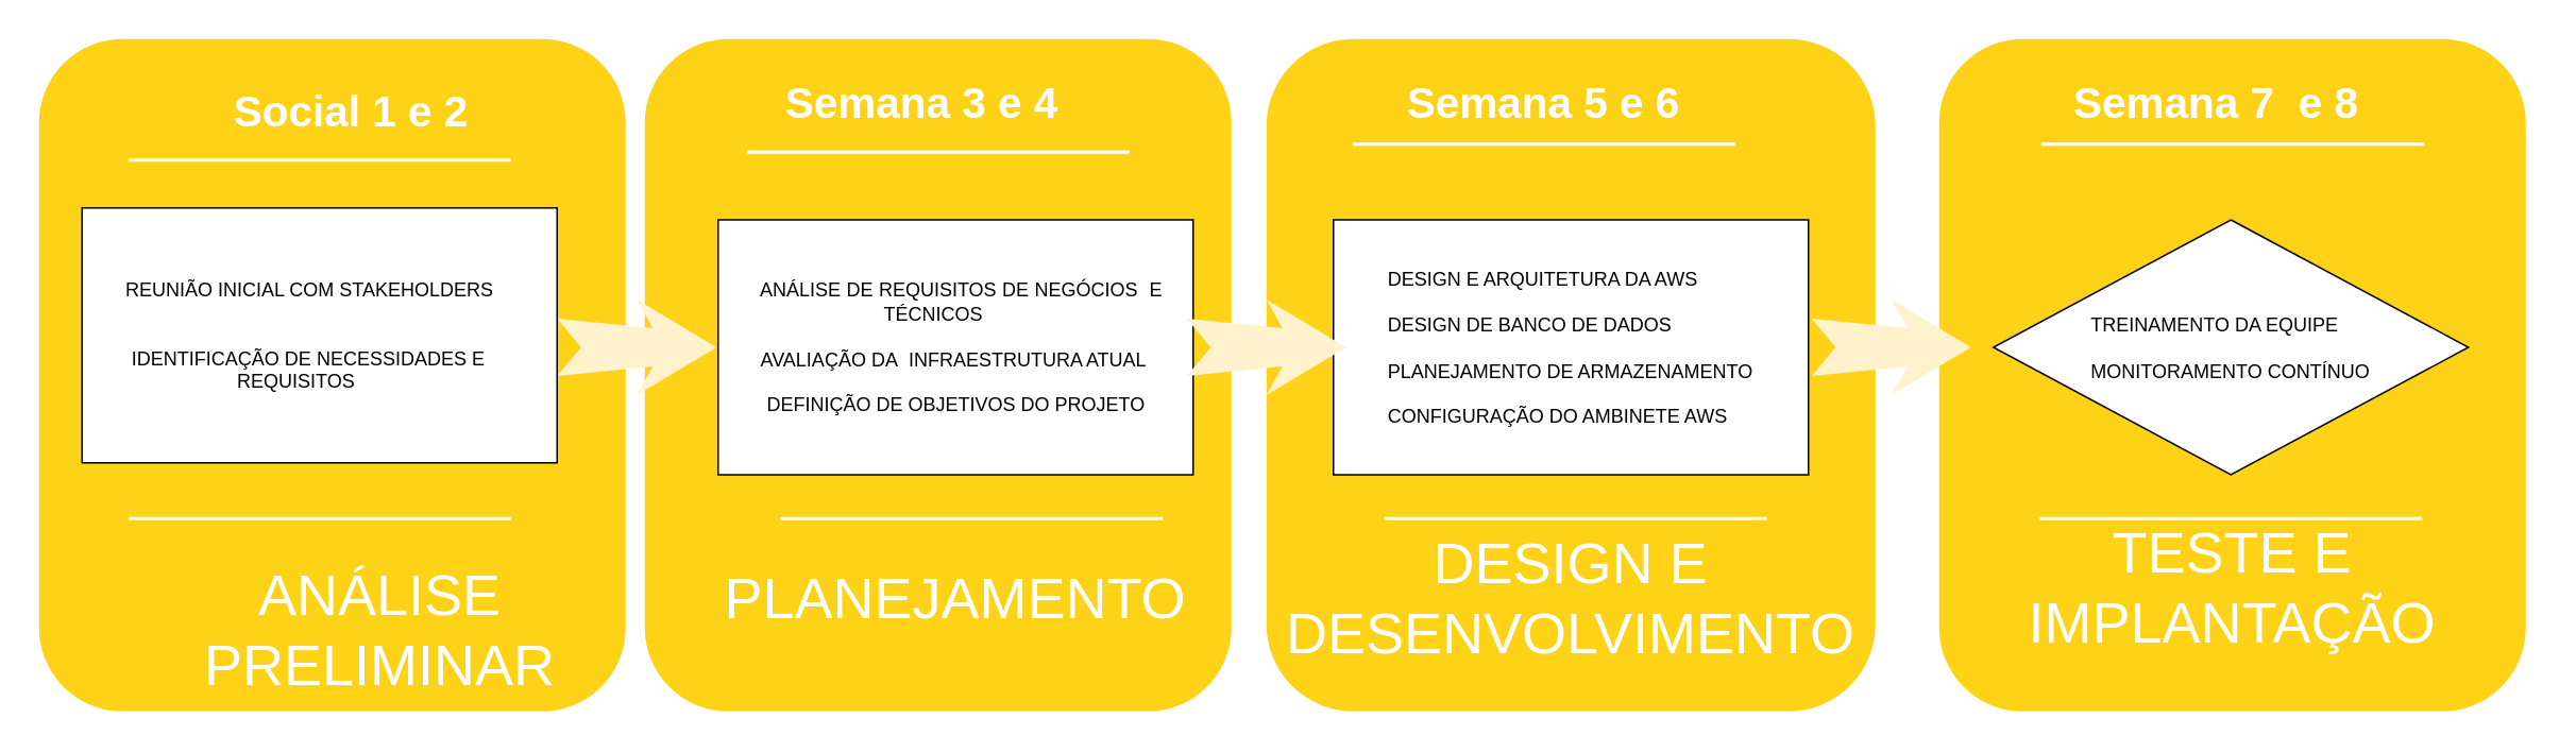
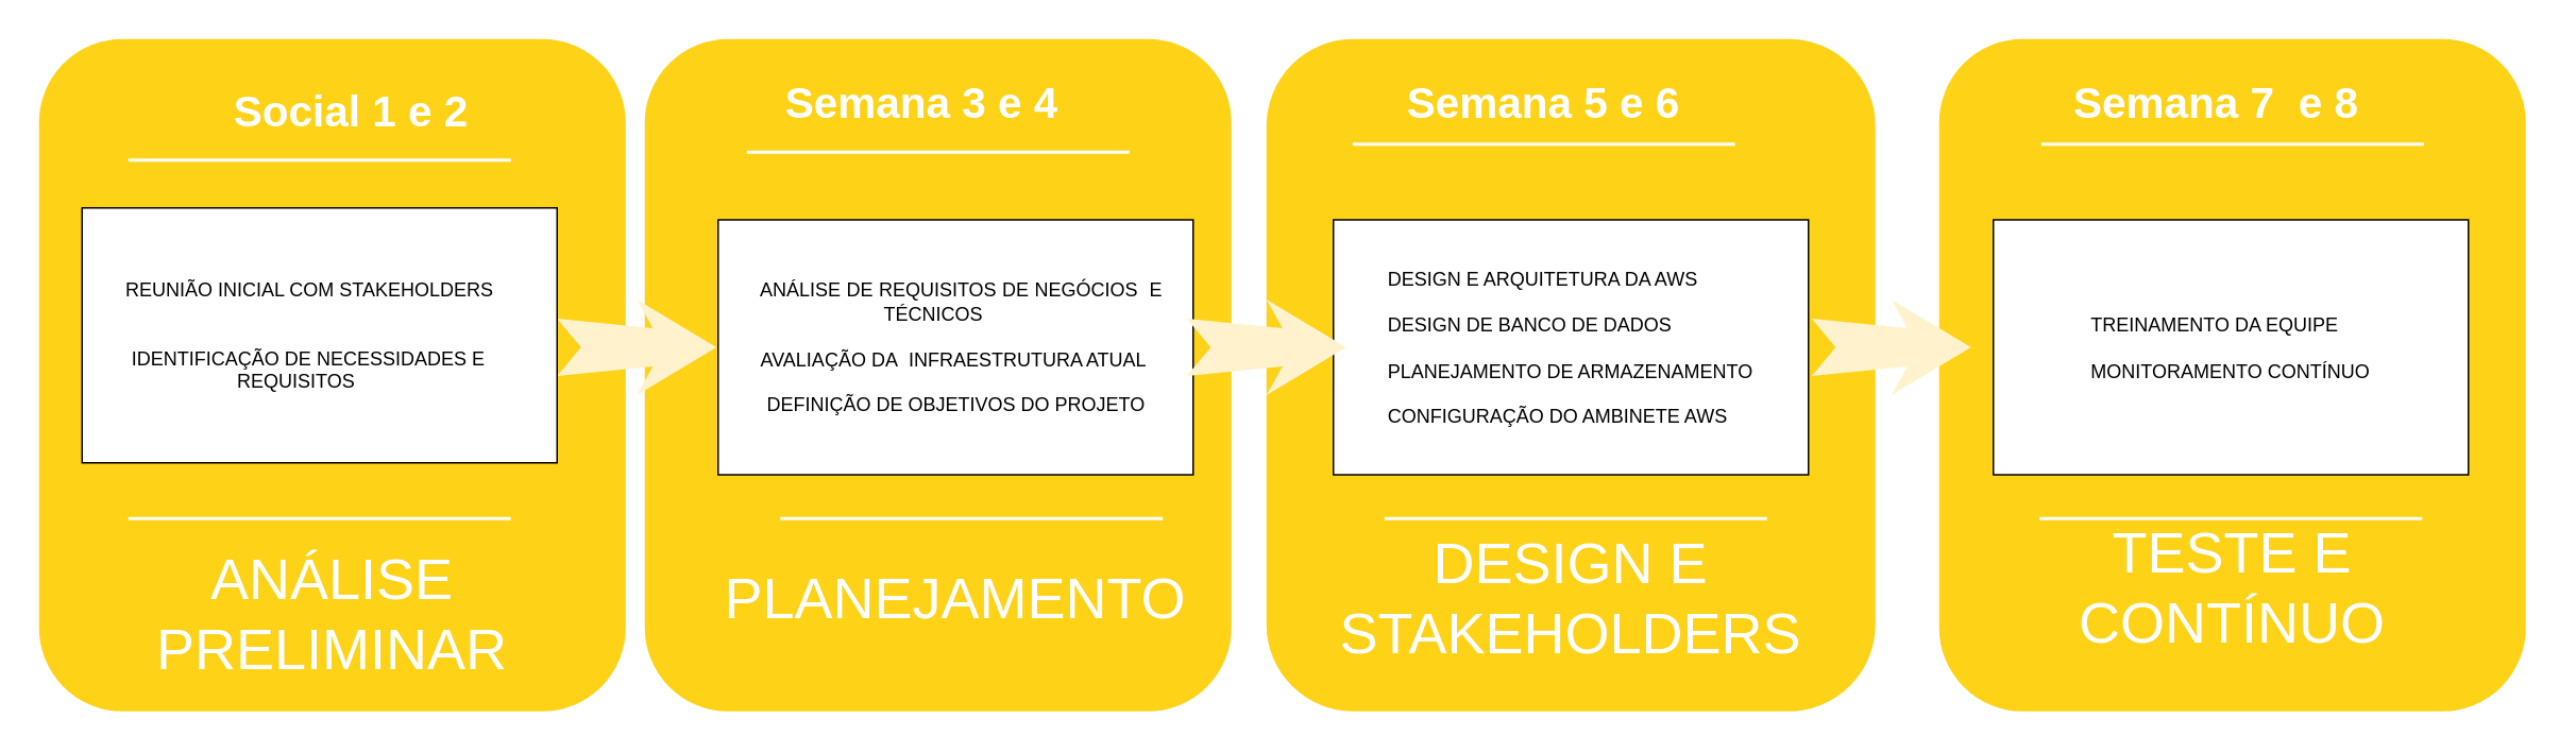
  <mxCell id="0" />
  <mxCell id="1" parent="0" />
  <mxCell id="2" value="" style="whiteSpace=wrap;html=1;rounded=1;shadow=0;strokeWidth=8;fontSize=20;align=center;fillColor=#FED217;strokeColor=#FFFFFF;" vertex="1" parent="1"><mxGeometry x="20" y="20" width="376" height="430" as="geometry" /></mxCell>
  <mxCell id="3" value="Social 1 e 2" style="text;html=1;strokeColor=none;fillColor=none;align=center;verticalAlign=middle;whiteSpace=wrap;rounded=0;shadow=0;fontSize=27;fontColor=#FFFFFF;fontStyle=1" vertex="1" parent="1"><mxGeometry x="80" y="40" width="280" height="60" as="geometry" /></mxCell>
  <mxCell id="4" value="" style="line;strokeWidth=2;html=1;rounded=0;shadow=0;fontSize=27;align=center;fillColor=none;strokeColor=#FFFFFF;" vertex="1" parent="1"><mxGeometry x="80" y="95" width="240" height="10" as="geometry" /></mxCell>
  <mxCell id="5" value="" style="line;strokeWidth=2;html=1;rounded=0;shadow=0;fontSize=27;align=center;fillColor=none;strokeColor=#FFFFFF;" vertex="1" parent="1"><mxGeometry x="80" y="320" width="240" height="10" as="geometry" /></mxCell>
  <mxCell id="6" value="Semana 3 e 4" style="text;html=1;strokeColor=none;fillColor=none;align=center;verticalAlign=middle;whiteSpace=wrap;rounded=0;shadow=0;fontSize=27;fontColor=#FFFFFF;fontStyle=1" vertex="1" parent="1"><mxGeometry x="416" y="40" width="280" height="60" as="geometry" /></mxCell>
  <mxCell id="7" value="Semana 5 e 6" style="text;html=1;strokeColor=none;fillColor=none;align=center;verticalAlign=middle;whiteSpace=wrap;rounded=0;shadow=0;fontSize=27;fontColor=#FFFFFF;fontStyle=1" vertex="1" parent="1"><mxGeometry x="696" y="40" width="280" height="60" as="geometry" /></mxCell>
  <mxCell id="8" value="Email&lt;div&gt;Signals&lt;/div&gt;&lt;div&gt;Workflows&lt;/div&gt;" style="text;html=1;strokeColor=none;fillColor=none;align=center;verticalAlign=middle;whiteSpace=wrap;rounded=0;shadow=0;fontSize=14;fontColor=#FFFFFF;" vertex="1" parent="1"><mxGeometry x="696" y="340" width="280" height="90" as="geometry" /></mxCell>
  <mxCell id="9" value="" style="line;strokeWidth=2;html=1;rounded=0;shadow=0;fontSize=27;align=center;fillColor=none;strokeColor=#FFFFFF;" vertex="1" parent="1"><mxGeometry x="716" y="100" width="240" height="10" as="geometry" /></mxCell>
  <mxCell id="10" value="" style="line;strokeWidth=2;html=1;rounded=0;shadow=0;fontSize=27;align=center;fillColor=none;strokeColor=#FFFFFF;" vertex="1" parent="1"><mxGeometry x="716" y="320" width="240" height="10" as="geometry" /></mxCell>
  <mxCell id="11" value="Semana 7 e 8&amp;nbsp;" style="text;html=1;strokeColor=none;fillColor=none;align=center;verticalAlign=middle;whiteSpace=wrap;rounded=0;shadow=0;fontSize=27;fontColor=#FFFFFF;fontStyle=1" vertex="1" parent="1"><mxGeometry x="976" y="40" width="280" height="60" as="geometry" /></mxCell>
  <mxCell id="12" value="Events&lt;div&gt;Social Inbox&lt;/div&gt;&lt;div&gt;Smart Content&lt;/div&gt;" style="text;html=1;strokeColor=none;fillColor=none;align=center;verticalAlign=middle;whiteSpace=wrap;rounded=0;shadow=0;fontSize=14;fontColor=#FFFFFF;" vertex="1" parent="1"><mxGeometry x="976" y="340" width="280" height="90" as="geometry" /></mxCell>
  <mxCell id="13" value="" style="line;strokeWidth=2;html=1;rounded=0;shadow=0;fontSize=27;align=center;fillColor=none;strokeColor=#FFFFFF;" vertex="1" parent="1"><mxGeometry x="996" y="100" width="240" height="10" as="geometry" /></mxCell>
  <mxCell id="14" value="" style="line;strokeWidth=2;html=1;rounded=0;shadow=0;fontSize=27;align=center;fillColor=none;strokeColor=#FFFFFF;" vertex="1" parent="1"><mxGeometry x="996" y="320" width="240" height="10" as="geometry" /></mxCell>
  <mxCell id="15" value="" style="line;strokeWidth=2;html=1;rounded=0;shadow=0;fontSize=27;align=center;fillColor=none;strokeColor=#FFFFFF;" vertex="1" parent="1"><mxGeometry x="1280" y="100" width="240" height="10" as="geometry" /></mxCell>
  <mxCell id="16" value="" style="line;strokeWidth=2;html=1;rounded=0;shadow=0;fontSize=27;align=center;fillColor=none;strokeColor=#FFFFFF;" vertex="1" parent="1"><mxGeometry x="1354" y="303" width="240" height="10" as="geometry" /></mxCell>
  <mxCell id="17" value="Semana 9 e 10" style="text;html=1;strokeColor=none;fillColor=none;align=center;verticalAlign=middle;whiteSpace=wrap;rounded=0;shadow=0;fontSize=27;fontColor=#FFFFFF;fontStyle=1" vertex="1" parent="1"><mxGeometry x="1240" y="40" width="280" height="60" as="geometry" /></mxCell>
  <mxCell id="18" value="&lt;h2&gt;&lt;font style=&quot;font-size: 36px;&quot;&gt;Planejamento&lt;/font&gt;&lt;/h2&gt;" style="text;html=1;strokeColor=none;fillColor=none;align=center;verticalAlign=middle;whiteSpace=wrap;rounded=0;shadow=0;fontSize=14;fontColor=#FFFFFF;" vertex="1" parent="1"><mxGeometry x="417" y="340" width="280" height="90" as="geometry" /></mxCell>
  <mxCell id="19" value="" style="whiteSpace=wrap;html=1;rounded=1;shadow=0;strokeWidth=8;fontSize=20;align=center;fillColor=#FED217;strokeColor=#FFFFFF;" vertex="1" parent="1"><mxGeometry x="400" y="20" width="376" height="430" as="geometry" /></mxCell>
  <mxCell id="20" value="Semana 3 e 4" style="text;html=1;strokeColor=none;fillColor=none;align=center;verticalAlign=middle;whiteSpace=wrap;rounded=0;shadow=0;fontSize=27;fontColor=#FFFFFF;fontStyle=1" vertex="1" parent="1"><mxGeometry x="438" y="35" width="280" height="60" as="geometry" /></mxCell>
  <mxCell id="21" value="&lt;font style=&quot;font-size: 36px;&quot;&gt;PLANEJAMENTO&lt;/font&gt;" style="text;html=1;strokeColor=none;fillColor=none;align=center;verticalAlign=middle;whiteSpace=wrap;rounded=0;shadow=0;fontSize=14;fontColor=#FFFFFF;" vertex="1" parent="1"><mxGeometry x="460" y="330" width="278" height="90" as="geometry" /></mxCell>
  <mxCell id="22" value="" style="whiteSpace=wrap;html=1;rounded=1;shadow=0;strokeWidth=8;fontSize=20;align=center;fillColor=#FED217;strokeColor=#FFFFFF;" vertex="1" parent="1"><mxGeometry x="790" y="20" width="390" height="430" as="geometry" /></mxCell>
  <mxCell id="23" value="Semana 5 e 6" style="text;html=1;strokeColor=none;fillColor=none;align=center;verticalAlign=middle;whiteSpace=wrap;rounded=0;shadow=0;fontSize=27;fontColor=#FFFFFF;fontStyle=1" vertex="1" parent="1"><mxGeometry x="828" y="35" width="280" height="60" as="geometry" /></mxCell>
- <mxCell id="24" value="&lt;font style=&quot;font-size: 36px;&quot;&gt;DESIGN E DESENVOLVIMENTO&lt;/font&gt;" style="text;html=1;strokeColor=none;fillColor=none;align=center;verticalAlign=middle;whiteSpace=wrap;rounded=0;shadow=0;fontSize=14;fontColor=#FFFFFF;" vertex="1" parent="1"><mxGeometry x="844" y="330" width="282" height="90" as="geometry" /></mxCell>
+ <mxCell id="24" value="&lt;font style=&quot;font-size: 36px;&quot;&gt;DESIGN E STAKEHOLDERS&lt;/font&gt;" style="text;html=1;strokeColor=none;fillColor=none;align=center;verticalAlign=middle;whiteSpace=wrap;rounded=0;shadow=0;fontSize=14;fontColor=#FFFFFF;" vertex="1" parent="1"><mxGeometry x="844" y="330" width="282" height="90" as="geometry" /></mxCell>
  <mxCell id="25" value="" style="html=1;shadow=0;dashed=0;align=center;verticalAlign=middle;shape=mxgraph.arrows2.stylisedArrow;dy=0.6;dx=40;notch=15;feather=0.4;rounded=0;strokeWidth=1;fontSize=27;strokeColor=none;fillColor=#fff2cc;" vertex="1" parent="1"><mxGeometry x="349" y="187.5" width="100" height="60" as="geometry" /></mxCell>
  <mxCell id="26" value="&lt;div style=&quot;text-align: justify;&quot;&gt;&amp;nbsp; &amp;nbsp; &amp;nbsp; &amp;nbsp; REUNIÃO INICIAL COM STAKEHOLDERS&lt;/div&gt;&lt;div style=&quot;text-align: justify;&quot;&gt;&lt;br&gt;&lt;/div&gt;&lt;div style=&quot;text-align: justify;&quot;&gt;&lt;br&gt;&lt;/div&gt;&lt;div style=&quot;text-align: justify;&quot;&gt;&amp;nbsp; &amp;nbsp; &amp;nbsp; &amp;nbsp; &amp;nbsp;IDENTIFICAÇÃO DE NECESSIDADES E&amp;nbsp; &amp;nbsp; &amp;nbsp; &amp;nbsp; &amp;nbsp; &amp;nbsp; &amp;nbsp; &amp;nbsp; &amp;nbsp; &amp;nbsp; &amp;nbsp; &amp;nbsp; &amp;nbsp; &amp;nbsp; &amp;nbsp; &amp;nbsp; &amp;nbsp; &amp;nbsp; &amp;nbsp; &amp;nbsp; &amp;nbsp; &amp;nbsp;REQUISITOS&lt;/div&gt;" style="whiteSpace=wrap;html=1;" vertex="1" parent="1"><mxGeometry x="51" y="130" width="298" height="160" as="geometry" /></mxCell>
  <mxCell id="27" value="&lt;div style=&quot;text-align: justify;&quot;&gt;&amp;nbsp; &amp;nbsp; &amp;nbsp; &amp;nbsp;ANÁLISE DE REQUISITOS DE NEGÓCIOS&amp;nbsp; E&amp;nbsp; &amp;nbsp; &amp;nbsp; &amp;nbsp; &amp;nbsp; &amp;nbsp; &amp;nbsp; &amp;nbsp; &amp;nbsp; &amp;nbsp; &amp;nbsp; &amp;nbsp; &amp;nbsp; &amp;nbsp; &amp;nbsp; &amp;nbsp; &amp;nbsp; &amp;nbsp; &amp;nbsp;TÉCNICOS&lt;/div&gt;&lt;div style=&quot;text-align: justify;&quot;&gt;&lt;br&gt;&lt;/div&gt;&lt;div style=&quot;text-align: justify;&quot;&gt;&amp;nbsp; &amp;nbsp; &amp;nbsp; &amp;nbsp; AVALIAÇÃO DA&amp;nbsp; INFRAESTRUTURA ATUAL&lt;/div&gt;&lt;div style=&quot;text-align: justify;&quot;&gt;&lt;br&gt;&lt;/div&gt;&lt;div style=&quot;text-align: justify;&quot;&gt;&amp;nbsp; &amp;nbsp; &amp;nbsp; &amp;nbsp; &amp;nbsp;DEFINIÇÃO DE OBJETIVOS DO PROJETO&lt;/div&gt;" style="whiteSpace=wrap;html=1;" vertex="1" parent="1"><mxGeometry x="450" y="137.5" width="298" height="160" as="geometry" /></mxCell>
  <mxCell id="28" value="" style="line;strokeWidth=2;html=1;rounded=0;shadow=0;fontSize=27;align=center;fillColor=none;strokeColor=#FFFFFF;" vertex="1" parent="1"><mxGeometry x="468" y="90" width="240" height="10" as="geometry" /></mxCell>
  <mxCell id="29" value="&lt;div style=&quot;text-align: justify;&quot;&gt;DESIGN E ARQUITETURA DA AWS&lt;/div&gt;&lt;div style=&quot;text-align: justify;&quot;&gt;&lt;br&gt;&lt;/div&gt;&lt;div style=&quot;text-align: justify;&quot;&gt;DESIGN DE BANCO DE DADOS&lt;/div&gt;&lt;div style=&quot;text-align: justify;&quot;&gt;&lt;br&gt;&lt;/div&gt;&lt;div style=&quot;text-align: justify;&quot;&gt;PLANEJAMENTO DE ARMAZENAMENTO&lt;/div&gt;&lt;div style=&quot;text-align: justify;&quot;&gt;&lt;br&gt;&lt;/div&gt;&lt;div style=&quot;text-align: justify;&quot;&gt;CONFIGURAÇÃO DO AMBINETE AWS&lt;/div&gt;" style="whiteSpace=wrap;html=1;" vertex="1" parent="1"><mxGeometry x="836" y="137.5" width="298" height="160" as="geometry" /></mxCell>
- <mxCell id="30" value="&lt;font style=&quot;font-size: 36px;&quot;&gt;ANÁLISE PRELIMINAR&lt;/font&gt;" style="text;html=1;strokeColor=none;fillColor=none;align=center;verticalAlign=middle;whiteSpace=wrap;rounded=0;shadow=0;fontSize=14;fontColor=#FFFFFF;" vertex="1" parent="1"><mxGeometry x="99" y="350" width="278" height="90" as="geometry" /></mxCell>
+ <mxCell id="30" value="&lt;font style=&quot;font-size: 36px;&quot;&gt;ANÁLISE PRELIMINAR&lt;/font&gt;" style="text;html=1;strokeColor=none;fillColor=none;align=center;verticalAlign=middle;whiteSpace=wrap;rounded=0;shadow=0;fontSize=14;fontColor=#FFFFFF;" vertex="1" parent="1"><mxGeometry x="69" y="340" width="278" height="90" as="geometry" /></mxCell>
  <mxCell id="31" value="" style="line;strokeWidth=2;html=1;rounded=0;shadow=0;fontSize=27;align=center;fillColor=none;strokeColor=#FFFFFF;" vertex="1" parent="1"><mxGeometry x="489" y="320" width="240" height="10" as="geometry" /></mxCell>
  <mxCell id="32" value="" style="line;strokeWidth=2;html=1;rounded=0;shadow=0;fontSize=27;align=center;fillColor=none;strokeColor=#FFFFFF;" vertex="1" parent="1"><mxGeometry x="868" y="320" width="240" height="10" as="geometry" /></mxCell>
  <mxCell id="33" value="" style="whiteSpace=wrap;html=1;rounded=1;shadow=0;strokeWidth=8;fontSize=20;align=center;fillColor=#FED217;strokeColor=#FFFFFF;" vertex="1" parent="1"><mxGeometry x="1212" y="20" width="376" height="430" as="geometry" /></mxCell>
  <mxCell id="34" value="Semana 7&amp;nbsp; e 8" style="text;html=1;strokeColor=none;fillColor=none;align=center;verticalAlign=middle;whiteSpace=wrap;rounded=0;shadow=0;fontSize=27;fontColor=#FFFFFF;fontStyle=1" vertex="1" parent="1"><mxGeometry x="1250" y="35" width="280" height="60" as="geometry" /></mxCell>
- <mxCell id="35" value="&lt;div style=&quot;text-align: justify;&quot;&gt;TREINAMENTO DA EQUIPE&lt;/div&gt;&lt;div style=&quot;text-align: justify;&quot;&gt;&lt;br&gt;&lt;/div&gt;&lt;div style=&quot;text-align: justify;&quot;&gt;MONITORAMENTO CONTÍNUO&lt;/div&gt;" style="rhombus;whiteSpace=wrap;html=1;" vertex="1" parent="1"><mxGeometry x="1250" y="137.5" width="298" height="160" as="geometry" /></mxCell>
- <mxCell id="36" value="&lt;font style=&quot;font-size: 36px;&quot;&gt;TESTE E IMPLANTAÇÃO&lt;/font&gt;" style="text;html=1;strokeColor=none;fillColor=none;align=center;verticalAlign=middle;whiteSpace=wrap;rounded=0;shadow=0;fontSize=14;fontColor=#FFFFFF;" vertex="1" parent="1"><mxGeometry x="1260" y="320" width="280" height="95" as="geometry" /></mxCell>
+ <mxCell id="35" value="&lt;div style=&quot;text-align: justify;&quot;&gt;TREINAMENTO DA EQUIPE&lt;/div&gt;&lt;div style=&quot;text-align: justify;&quot;&gt;&lt;br&gt;&lt;/div&gt;&lt;div style=&quot;text-align: justify;&quot;&gt;MONITORAMENTO CONTÍNUO&lt;/div&gt;" style="whiteSpace=wrap;html=1;" vertex="1" parent="1"><mxGeometry x="1250" y="137.5" width="298" height="160" as="geometry" /></mxCell>
+ <mxCell id="36" value="&lt;font style=&quot;font-size: 36px;&quot;&gt;TESTE E CONTÍNUO&lt;/font&gt;" style="text;html=1;strokeColor=none;fillColor=none;align=center;verticalAlign=middle;whiteSpace=wrap;rounded=0;shadow=0;fontSize=14;fontColor=#FFFFFF;" vertex="1" parent="1"><mxGeometry x="1260" y="320" width="280" height="95" as="geometry" /></mxCell>
  <mxCell id="37" value="" style="line;strokeWidth=2;html=1;rounded=0;shadow=0;fontSize=27;align=center;fillColor=none;strokeColor=#FFFFFF;" vertex="1" parent="1"><mxGeometry x="1279" y="320" width="240" height="10" as="geometry" /></mxCell>
  <mxCell id="38" value="" style="html=1;shadow=0;dashed=0;align=center;verticalAlign=middle;shape=mxgraph.arrows2.stylisedArrow;dy=0.6;dx=40;notch=15;feather=0.4;rounded=0;strokeWidth=1;fontSize=27;strokeColor=none;fillColor=#fff2cc;" vertex="1" parent="1"><mxGeometry x="1136" y="187.5" width="100" height="60" as="geometry" /></mxCell>
  <mxCell id="39" value="" style="html=1;shadow=0;dashed=0;align=center;verticalAlign=middle;shape=mxgraph.arrows2.stylisedArrow;dy=0.6;dx=40;notch=15;feather=0.4;rounded=0;strokeWidth=1;fontSize=27;strokeColor=none;fillColor=#fff2cc;" vertex="1" parent="1"><mxGeometry x="744" y="187.5" width="100" height="60" as="geometry" /></mxCell>
  <mxCell id="40" value="" style="line;strokeWidth=2;html=1;rounded=0;shadow=0;fontSize=27;align=center;fillColor=none;strokeColor=#FFFFFF;" vertex="1" parent="1"><mxGeometry x="848" y="85" width="240" height="10" as="geometry" /></mxCell>
  <mxCell id="41" value="" style="line;strokeWidth=2;html=1;rounded=0;shadow=0;fontSize=27;align=center;fillColor=none;strokeColor=#FFFFFF;" vertex="1" parent="1"><mxGeometry x="1280" y="85" width="240" height="10" as="geometry" /></mxCell>
